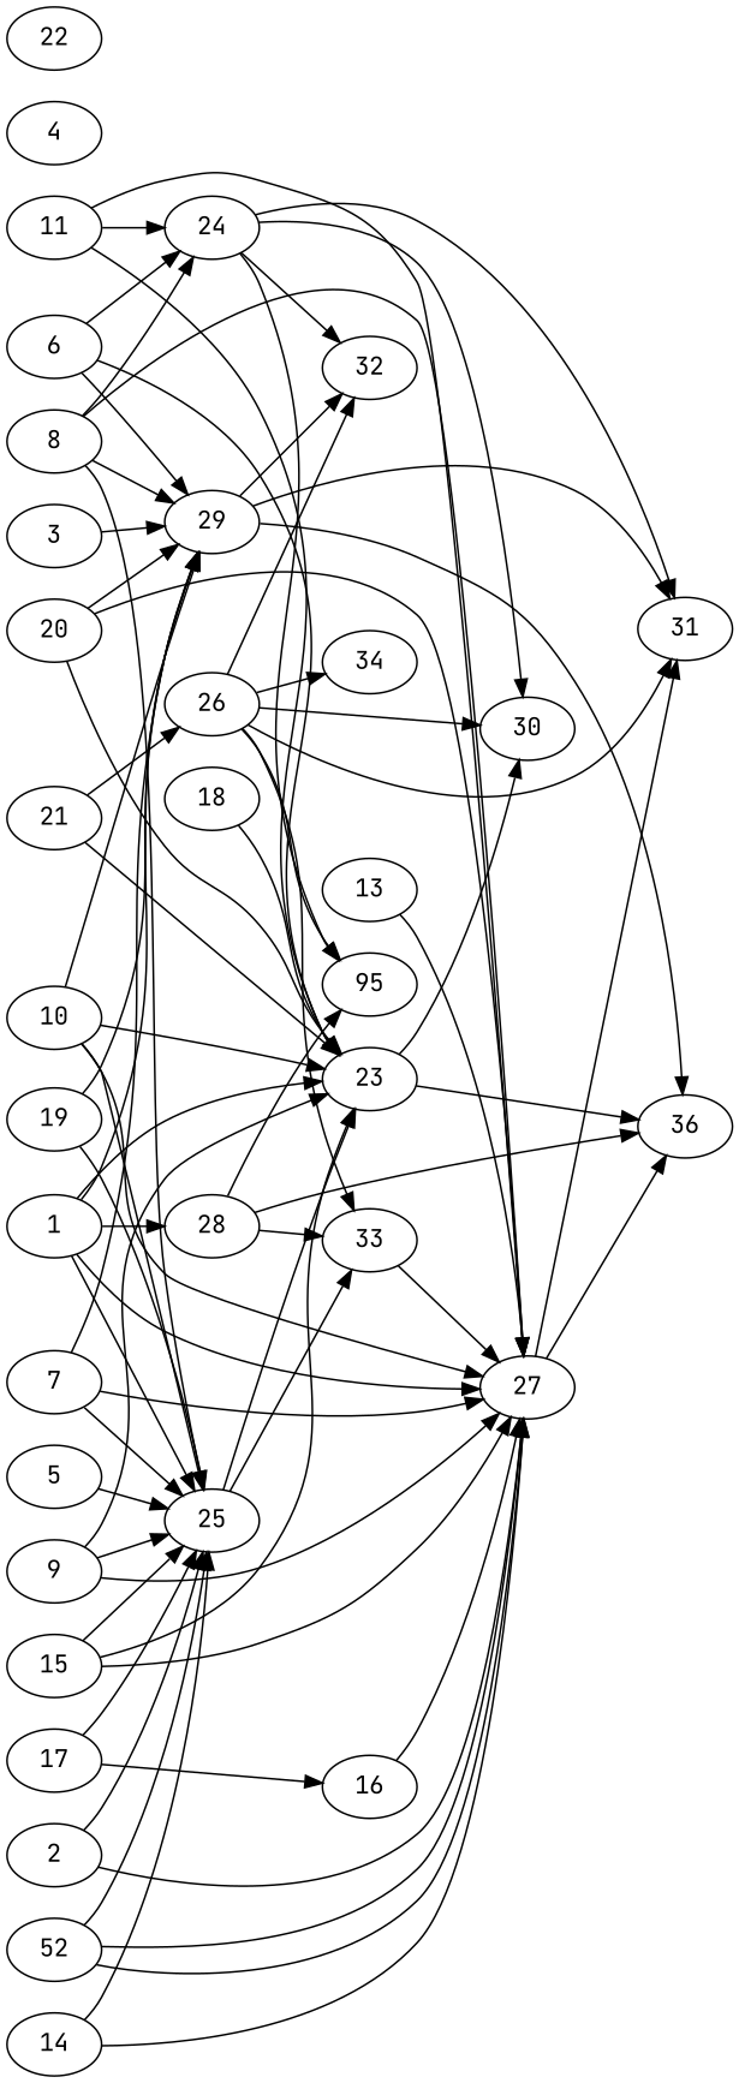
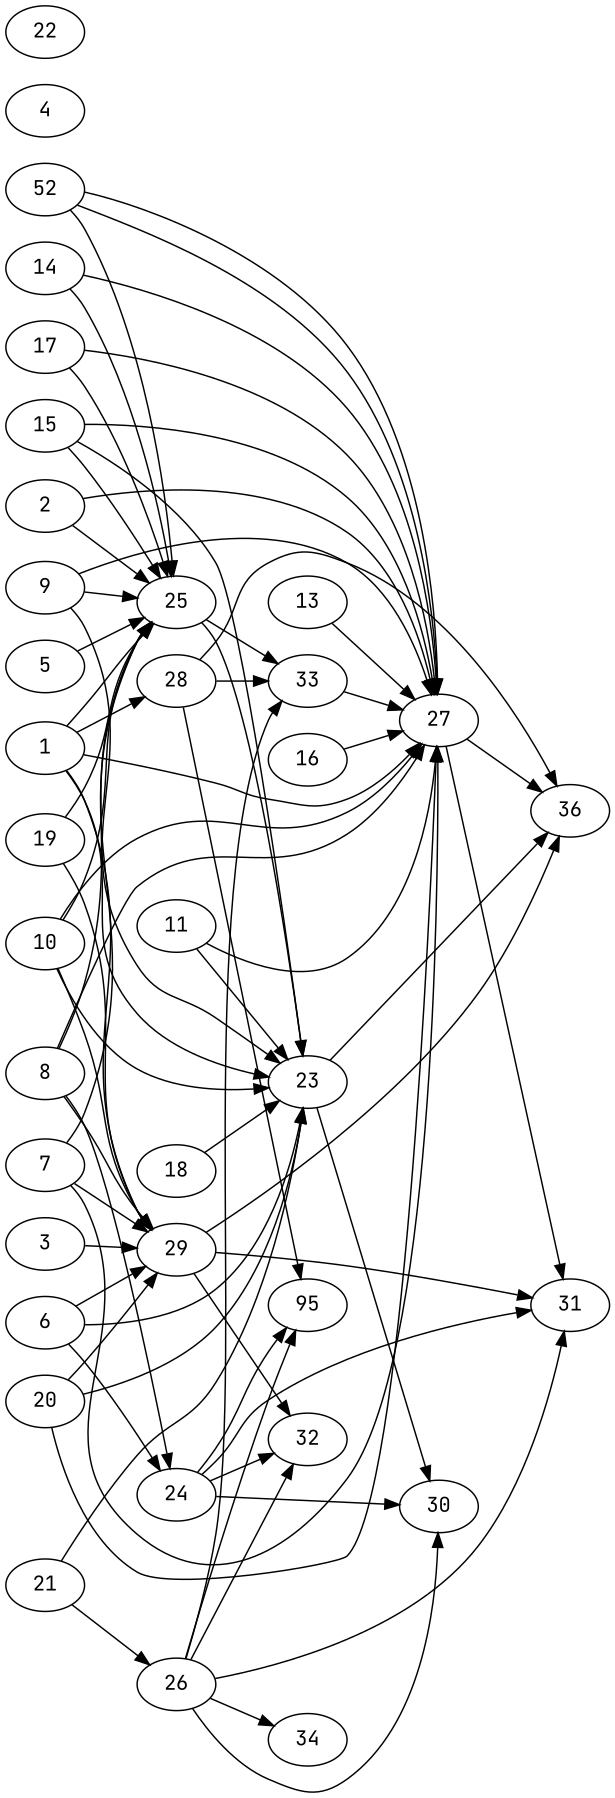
  digraph {
    fontname="JetBrains Mono"
    rankdir=LR
    node [alpha=0.01 fontname="JetBrains Mono"]
    edge [fontname="JetBrains Mono"]
    1 [alpha=0.14 expect_size=9037364594559982592]
    23 [expect_size=806965948234281984]
    25 [expect_size=101904524219961573376]
    27 [alpha=0.11 expect_size=7460971880667352064]
    28 [expect_size=1034731093047061376]
    29 [alpha=0.02 expect_size=261195719338098688000]
    30 [alpha=0.13 expect_size=1529758561049295978496]
    36 [alpha=0.19 expect_size=2610520652877040128]
    33 [alpha=0.15 expect_size=14779300458590420]
    31 [alpha=0.18 expect_size=2601004571756709376]
    n11 [alpha=0.02 expect_size=84714079373287952 label=95]
    32 [alpha=0.15 expect_size=7597483298692072996864]
    2 [alpha=0.14 expect_size=15034589837940364]
    3 [alpha=0.18 expect_size=12112897134437194530816]
    4 [alpha=0.04 expect_size=2281474725783950848]
    5 [alpha=0.11 expect_size=2238009188333658308608]
    6 [expect_size=2879507730813056000]
    24 [alpha=0.07 expect_size=848746321486342784]
    7 [alpha=0.00 expect_size=17442529102144364085248]
    8 [alpha=0.17 expect_size=15322510370686369792000]
    9 [alpha=0.13 expect_size=88653779659775216]
    10 [alpha=0.14 expect_size=2838807459183533568]
    11 [expect_size=31221846255063196]
    n24 [alpha=0.09 expect_size=153453781018862848 label=52]
    13 [alpha=0.02 expect_size=1109211923360886528]
    14 [alpha=0.10 expect_size=2164730045396631552]
    15 [alpha=0.08 expect_size=82533113201906304]
    16 [alpha=0.05 expect_size=1525182792935027712]
    17 [alpha=0.16 expect_size=11879218995022917632]
    18 [alpha=0.05 expect_size=2038312302430049]
    19 [alpha=0.04 expect_size=5781904126192917]
    20 [alpha=0.03 expect_size=4953982741596948480]
    21 [alpha=0.06 expect_size=6242886813068289024]
    26 [alpha=0.14 expect_size=3287126603424755200]
    34 [alpha=0.19 expect_size=153839859422912544]
    22 [alpha=0.10 expect_size=6688328028532637696]
    1 -> 23
    1 -> 25
    1 -> 27
    1 -> 28
    1 -> 29
    23 -> 30
    23 -> 36
    25 -> 23
    25 -> 33
    27 -> 36
    27 -> 31
    28 -> 36
    28 -> 33
    28 -> n11
    29 -> 36
    29 -> 31
    29 -> 32
    33 -> 27
    2 -> 25
    2 -> 27
    3 -> 29
    5 -> 25
    6 -> 23
    6 -> 29
    6 -> 24
    24 -> 30
    24 -> 31
    24 -> n11
    24 -> 32
    7 -> 25
    7 -> 27
    7 -> 29
    8 -> 25
    8 -> 27
    8 -> 29
    8 -> 24
    9 -> 23
    9 -> 25
    9 -> 27
    10 -> 23
    10 -> 25
    10 -> 27
    10 -> 29
    11 -> 23
    11 -> 27
-   11 -> 24
    n24 -> 25
    n24 -> 27
    n24 -> 27
    13 -> 27
    14 -> 25
    14 -> 27
    15 -> 23
    15 -> 25
    15 -> 27
    16 -> 27
    17 -> 25
-   17 -> 16
+   17 -> 27
    18 -> 23
    19 -> 25
    19 -> 29
    20 -> 23
    20 -> 27
    20 -> 29
    21 -> 23
    21 -> 26
    26 -> 30
    26 -> 33
    26 -> 31
    26 -> n11
    26 -> 32
    26 -> 34
  }
